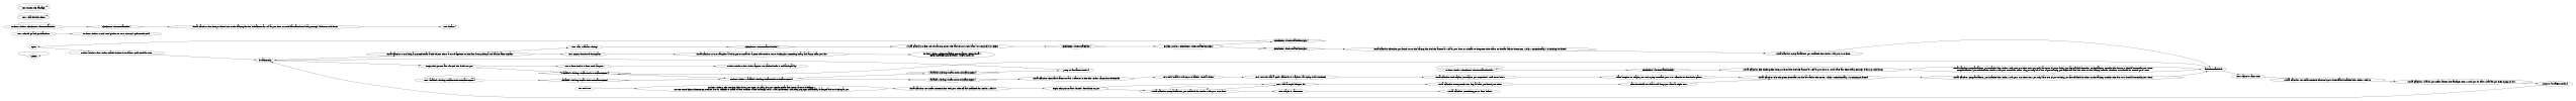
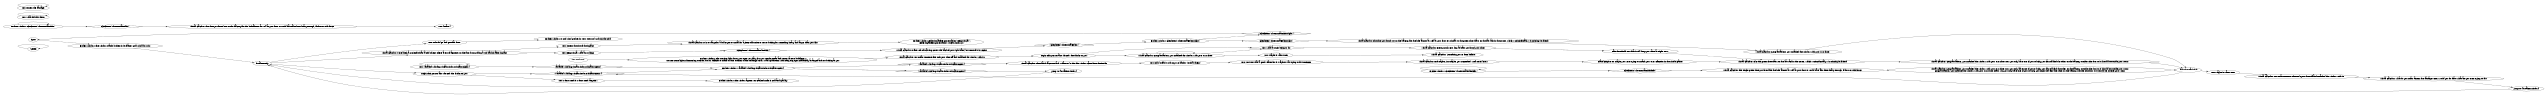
  digraph {
    rankdir=LR
    n1 [label=START]
    n2 [label=input]
    n3 [label="Broken Window: The window stands broken in its frame. Cold wind blows in."]
    n4 [label=broaken_only]
    n5 [label="Broken Window: CheckItem(\"shoes_snakeskin_left\")"]
    n6 [label="CheckItem(\"shoes_snakeskin_left\")" shape=diamond]
    n7 [label="Visual Calculus: The single green shoe you found fits the hole almost as well as your foot. It would have also been heavy enough, if thrown with force."]
    n8 [label="Visual Calculus: Congratulations, you smashed the window with your own shoe. Now you only have one. If you're lucky, you can still find the other on the balcony outside. The door to it should be outside your room.\nCongratulations, you smashed the window with your own shoe. That's why you only have one. If you're lucky, you might still find the other on the balcony outside. The door to it should be outside your room."]
    n9 [label="!(CheckItem(\"shoes_snakeskin_left\"))" shape=diamond]
    n10 [label="Visual Calculus: A fine web of scarring covers the back of your right hand, but none of it is recent."]
    n11 [label="!(CheckItem(\"shoes_snakeskin\"))" shape=diamond]
    n12 [label="Visual Calculus: Something you've done before."]
    n13 [label="You: Assess the size of the impact."]
    n14 [label="Visual Calculus: It is too large for a bullet yet too small for a piece of furniture. You're looking for something heavy and larger than your fist."]
    n15 [label="Visual Calculus: You mean someone else took your shoe off and smashed the window with it?"]
    n16 [label="Logic: This person also *forced* the drinks on you."]
    n17 [label="Visual Calculus: Congratulations, you smashed the window with your own shoe."]
    n18 [label="You: What a stupid thing to do." shape=diamond]
    n19 [label="Jump to: [broaken_window]"]
    n20 [label="Logic: This person also *forced* the drinks on you."]
    n21 [label="Visual Calculus: More likely a projectile than a held object. There are no fragments on the floor from pulling a tool back in after impact."]
    n22 [label="You: I should go and get that shoe."]
    n23 [label="Visual Calculus: What do you mean *assess the damage*? How would you do that? What are you even trying to do?"]
    n24 [label="Jump to: [broaken_window]"]
    n25 [label="!(Variable[\"whirling.viscal_window_viscal_success\"])" shape=diamond]
    n26 [label="You: I don't need it. I don't need *anyone*."]
    n27 [label="Broken Window: Variable[\"whirling.viscal_window_viscal_success\"]"]
    n28 [label="Broken Window: The window agrees. Its cracked smile is cold and sparkly."]
    n29 [label="You: [Leave.]"]
    n30 [label="You: Maybe it wasn't me?"]
    n31 [label="Visual Calculus: Pretty much. But, hey, at least you found your shoe."]
    n32 [label="You: I'm sure I had a good reason for it. Maybe I was trying to hit someone?"]
    n33 [label="Visual Calculus: And maybe, just maybe, you succeeded. We'll never know."]
    n34 [label="Inland Empire: Or maybe you were trying to smash your own reflection in the windowpane?"]
    n35 [label="Broken Window: CheckItem(\"shoes_snakeskin_right\")"]
    n36 [label="Visual Calculus: Like the green shoe that's on the hat rack in the corner, which -- coincidentally -- is missing its friend."]
    n37 [label="Visual Calculus: Congratulations, you smashed the window with your own shoe. Now you only have one. If you're lucky you can still find the other on the balcony outside. The door to it should be outside your room."]
    n38 [label=find_shoe_task_hub]
    n39 [label="Broken Window: HideVisCalAfterConversation(\"TempVisCal\");\nHideVisCalAfterConversation(\"viscal-window-2\")"]
    n40 [label="Broken Window: CheckItem(\"shoes_snakeskin\")"]
    n41 [label="CheckItem(\"shoes_snakeskin\")" shape=diamond]
    n42 [label="Visual Calculus: The shoe you found out on the balcony fits the hole almost as well as your foot. It would have also been heavy enough, if thrown with force."]
    n43 [label="CheckItem(\"shoes_snakeskin_right\")" shape=diamond]
    n44 [label="!(CheckItem(\"shoes_snakeskin_right\"))" shape=diamond]
    n45 [label="You: What did this then?"]
-   n46 [label="You: Wait, what am I doing?"]
+   n46 [label="You: TempVisCal, what am I doing?"]
    n47 [label="You: Assess the damage."]
    n48 [label="You: Variable[\"whirling.viscal_window_viscal_success\"]"]
    n49 [label="Variable[\"whirling.viscal_window_viscal_success\"]" shape=diamond]
    n50 [label="Variable[\"whirling.viscal_window_viscal_success\"]" shape=diamond]
    n51 [label="!(Variable[\"whirling.viscal_window_viscal_success\"])" shape=diamond]
    n52 [label="Broken Window: A cool wind gushes in. Your toes curl up from the cold."]
    n53 [label="You: Look out."]
    n54 [label="Broken Window: The morning light hurts your eyes. It's hazy, but you see the ocean and some war-torn buildings...\nYou see some lights shimmering outside, but it's difficult to make out the outlines of the buildings below -- dark phantoms with many tiny eyes chaotically arranged and not looking at you."]
    n55 [label="Visual Calculus: You mean someone else took your shoe off and smashed the window with it?"]
    n56 [label="You: Maybe it wasn't me?"]
    n57 [label="Visual Calculus: The shards face outward. Whatever broke this window came from the inside."]
    n58 [label="You: Did I break it with my own hands? (Look at them.)"]
    n59 [label="Pain Threshold: Not that it will keep you warm at night. Brrr."]
    n60 [label="Visual Calculus: Congratulations, you smashed the window with your own shoe."]
    n61 [label="Visual Calculus: The shoe you found out on the balcony fits the hole almost as well as your foot. It's similar to the green shoe that's on the hat rack in the corner, which -- coincidentally -- is missing its friend."]
    n1 -> n1
    n2 -> n3
    n3 -> n4
    n4 -> n20
    n4 -> n21
+   n4 -> n22
    n5 -> n5
    n5 -> n6
    n6 -> n7
    n7 -> n8
    n8 -> n38
    n9 -> n10
    n10 -> n11
    n11 -> n35
    n13 -> n14
    n14 -> n39
    n15 -> n16
    n16 -> n17
    n16 -> n18
    n17 -> n17
    n17 -> n18
    n17 -> n30
    n18 -> n31
    n19 -> n4
    n20 -> n25
    n20 -> n26
    n21 -> n13
    n21 -> n46
    n22 -> n52
    n23 -> n24
    n24 -> n4
    n25 -> n27
    n26 -> n28
    n27 -> n50
    n27 -> n51
    n30 -> n12
    n31 -> n59
    n32 -> n33
    n33 -> n34
    n34 -> n36
    n35 -> n43
    n35 -> n44
    n36 -> n37
    n37 -> n38
    n38 -> n25
    n38 -> n56
    n40 -> n40
    n40 -> n41
    n41 -> n42
    n42 -> n29
    n43 -> n61
    n44 -> n2
    n45 -> n45
    n46 -> n9
    n47 -> n47
    n48 -> n48
    n48 -> n49
    n49 -> n27
    n50 -> n57
    n51 -> n19
    n53 -> n54
    n54 -> n15
    n55 -> n23
    n56 -> n55
    n57 -> n58
    n58 -> n32
    n59 -> n36
    n60 -> n38
    n61 -> n60
  }
